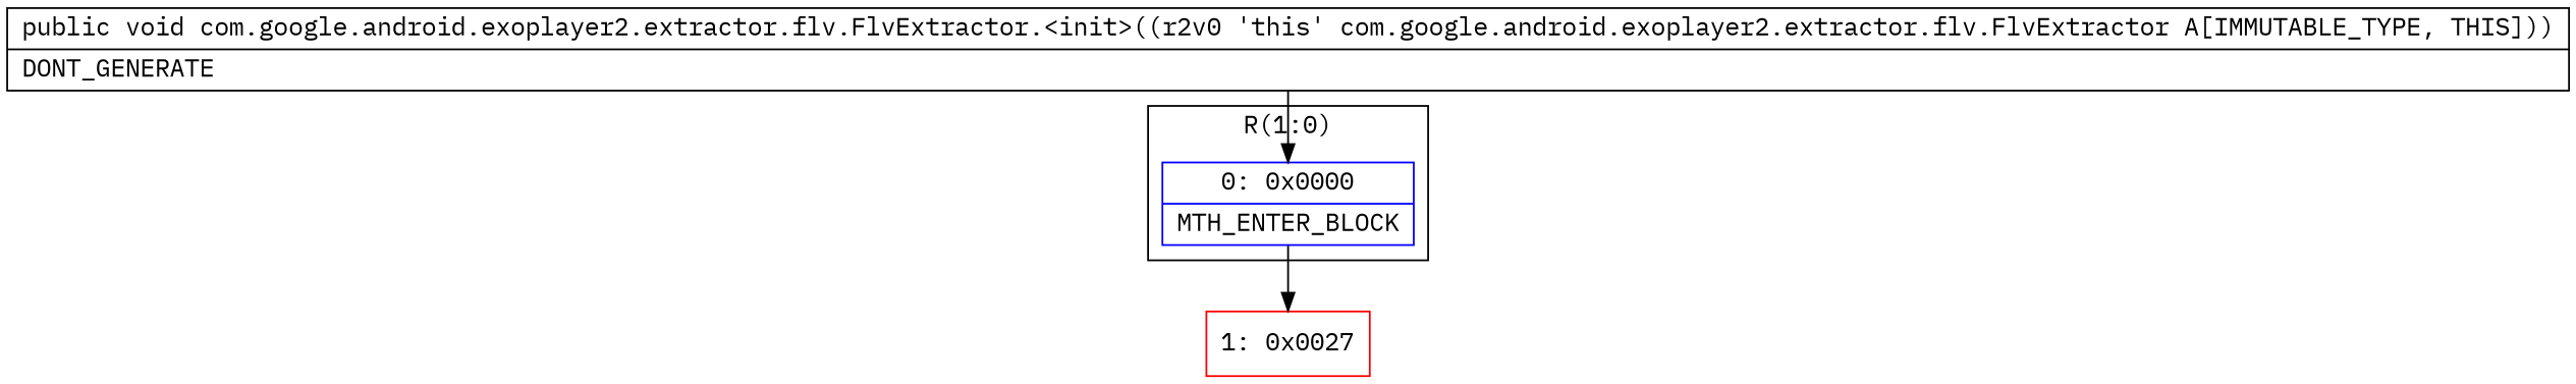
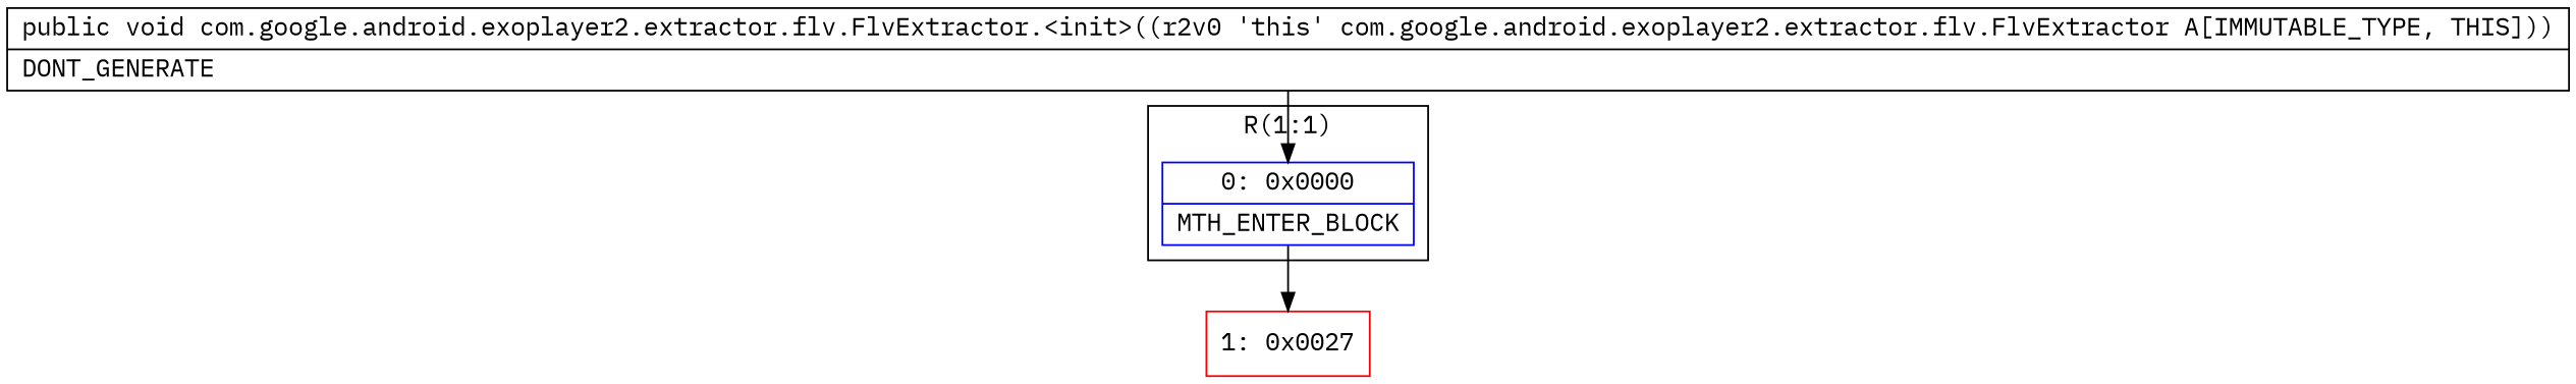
  digraph {
    fontname="IBM Plex Mono"
    node [shape=record fontname="IBM Plex Mono"]
    edge [fontname="IBM Plex Mono"]
    n1 [color=blue label="{0\:\ 0x0000|MTH_ENTER_BLOCK\l}"]
    n2 [color=red label="{1\:\ 0x0027}"]
    n3 [label="{public void com.google.android.exoplayer2.extractor.flv.FlvExtractor.\<init\>((r2v0 'this' com.google.android.exoplayer2.extractor.flv.FlvExtractor A[IMMUTABLE_TYPE, THIS]))  | DONT_GENERATE\l}"]
    subgraph cluster_1 {
-     label="R(1:0)"
+     label="R(1:1)"
      n1
    }
    n1 -> n2
    n3 -> n1
  }
